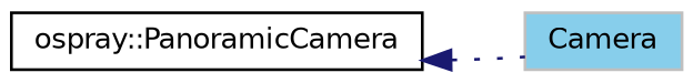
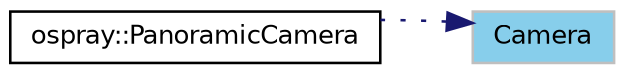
  digraph {
    rankdir=LR
    node [fontname=Helvetica fontsize=10 shape=record style=filled]
    n1 [color=black fillcolor=white fontcolor=black height=0.2 label="ospray::PanoramicCamera" width=0.4]
    n2 [color=grey75 fillcolor=skyblue height=0.2 label=Camera width=0.4]
-   n1 -> n2 [color=midnightblue dir=back fontname=Helvetica fontsize=10 labelfontname=Helvetica labelfontsize=10 style=dotted]
+   n2 -> n1 [color=midnightblue dir=back fontname=Helvetica fontsize=10 labelfontname=Helvetica labelfontsize=10 style=dotted]
  }
